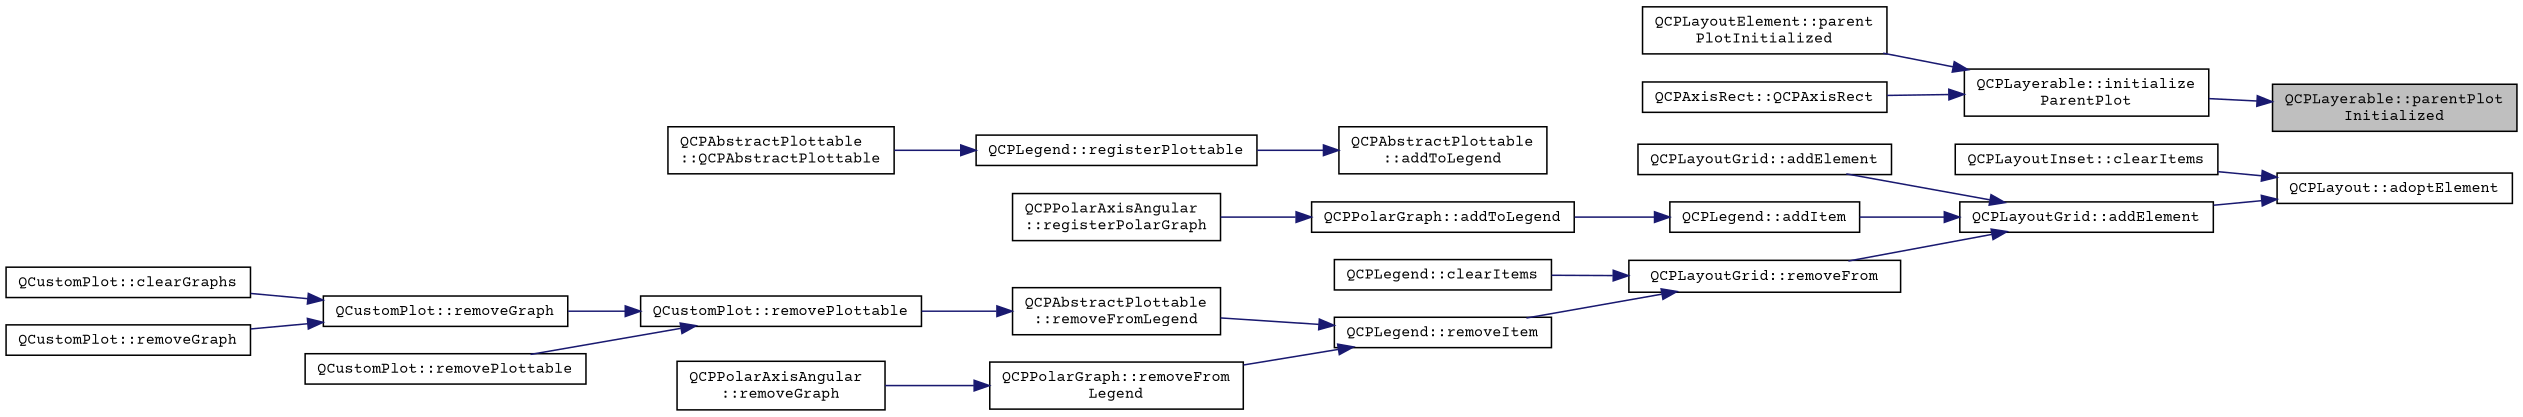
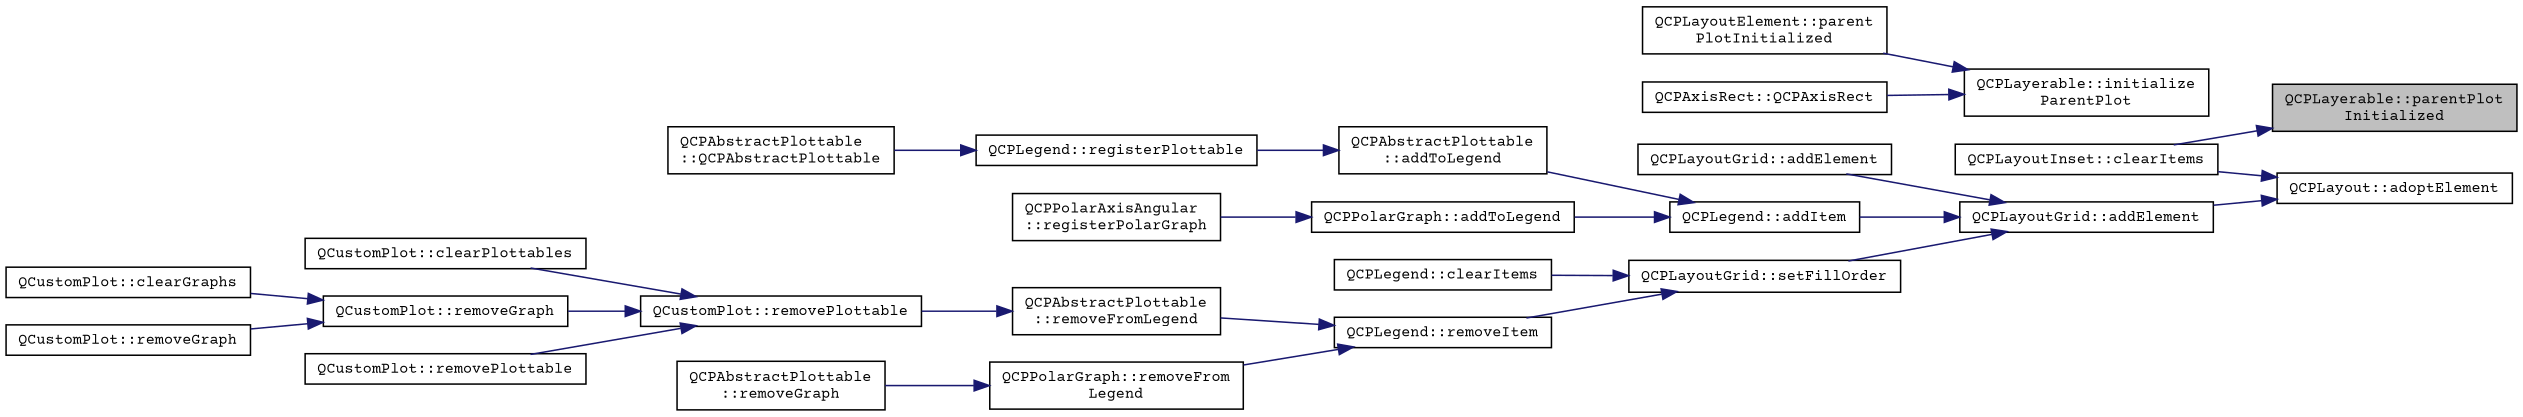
  digraph {
    fontname="Courier Prime"
    rankdir=RL
    node [color=black fillcolor=white fontname="Courier Prime" fontsize=10 shape=record style=filled]
    edge [color=midnightblue dir=back fontname="Courier Prime" fontsize=10 labelfontname=Helvetica labelfontsize=10 style=solid]
    n1 [fillcolor=grey75 fontcolor=black height=0.2 label="QCPLayerable::parentPlot\lInitialized" width=0.4]
    n2 [height=0.2 label="QCPLayerable::initialize\lParentPlot" width=0.4]
    n3 [height=0.2 label="QCPLayoutElement::parent\lPlotInitialized" width=0.4]
    n4 [height=0.2 label="QCPAxisRect::QCPAxisRect" width=0.4]
    n5 [height=0.2 label="QCPLayout::adoptElement" width=0.4]
    n6 [height=0.2 label="QCPLayoutGrid::addElement" width=0.4]
    n7 [height=0.2 label="QCPLayoutInset::clearItems" width=0.4]
    n8 [height=0.2 label="QCPLayoutGrid::addElement" width=0.4]
    n9 [height=0.2 label="QCPLegend::addItem" width=0.4]
-   n10 [height=0.2 label="QCPLayoutGrid::removeFrom" width=0.4]
+   n10 [height=0.2 label="QCPLayoutGrid::setFillOrder" width=0.4]
    n11 [height=0.2 label="QCPAbstractPlottable\l::addToLegend" width=0.4]
    n12 [height=0.2 label="QCPPolarGraph::addToLegend" width=0.4]
    n13 [height=0.2 label="QCPLegend::clearItems" width=0.4]
    n14 [height=0.2 label="QCPLegend::removeItem" width=0.4]
    n15 [height=0.2 label="QCPLegend::registerPlottable" width=0.4]
    n16 [height=0.2 label="QCPPolarAxisAngular\l::registerPolarGraph" width=0.4]
    n17 [height=0.2 label="QCPAbstractPlottable\l::QCPAbstractPlottable" width=0.4]
    n18 [height=0.2 label="QCPAbstractPlottable\l::removeFromLegend" width=0.4]
    n19 [height=0.2 label="QCPPolarGraph::removeFrom\lLegend" width=0.4]
    n20 [height=0.2 label="QCustomPlot::removePlottable" width=0.4]
-   n21 [height=0.2 label="QCPPolarAxisAngular\l::removeGraph" width=0.4]
+   n21 [height=0.2 label="QCPAbstractPlottable\l::removeGraph" width=0.4]
+   n22 [height=0.2 label="QCustomPlot::clearPlottables" width=0.4]
    n23 [height=0.2 label="QCustomPlot::removeGraph" width=0.4]
    n24 [height=0.2 label="QCustomPlot::removePlottable" width=0.4]
    n25 [height=0.2 label="QCustomPlot::clearGraphs" width=0.4]
    n26 [height=0.2 label="QCustomPlot::removeGraph" width=0.4]
-   n1 -> n2
+   n1 -> n7
    n2 -> n3
    n2 -> n4
    n5 -> n6
    n5 -> n7
    n6 -> n8
    n6 -> n9
    n6 -> n10
+   n9 -> n11
    n9 -> n12
    n10 -> n13
    n10 -> n14
    n11 -> n15
    n12 -> n16
    n14 -> n18
    n14 -> n19
    n15 -> n17
    n18 -> n20
    n19 -> n21
+   n20 -> n22
    n20 -> n23
    n20 -> n24
    n23 -> n25
    n23 -> n26
  }
